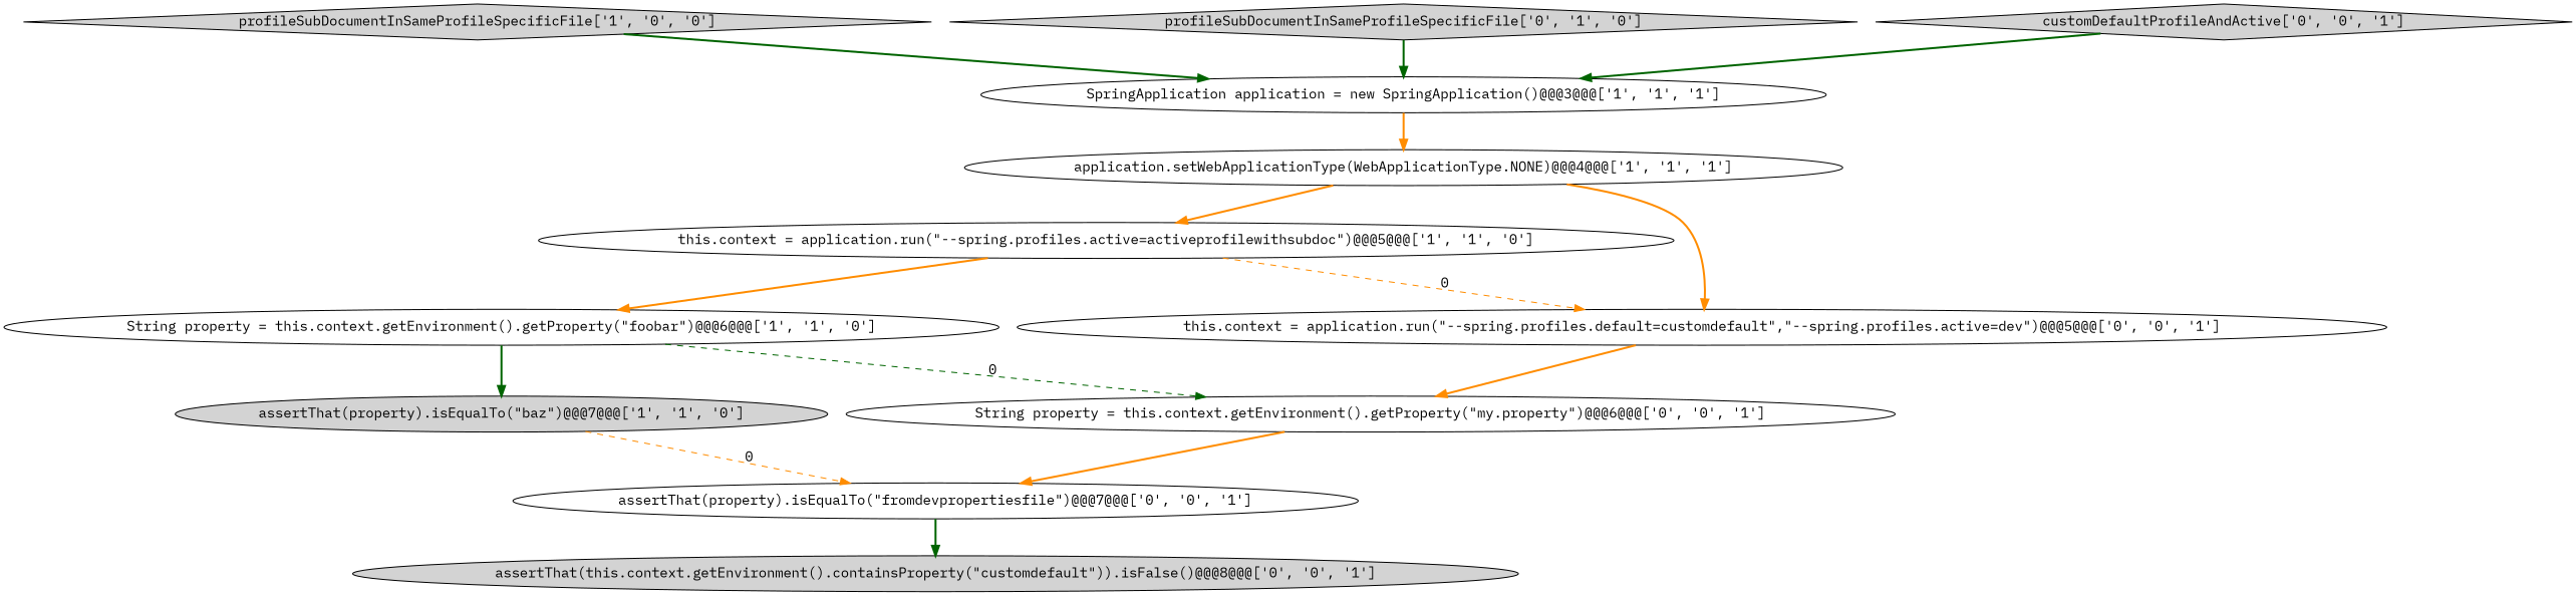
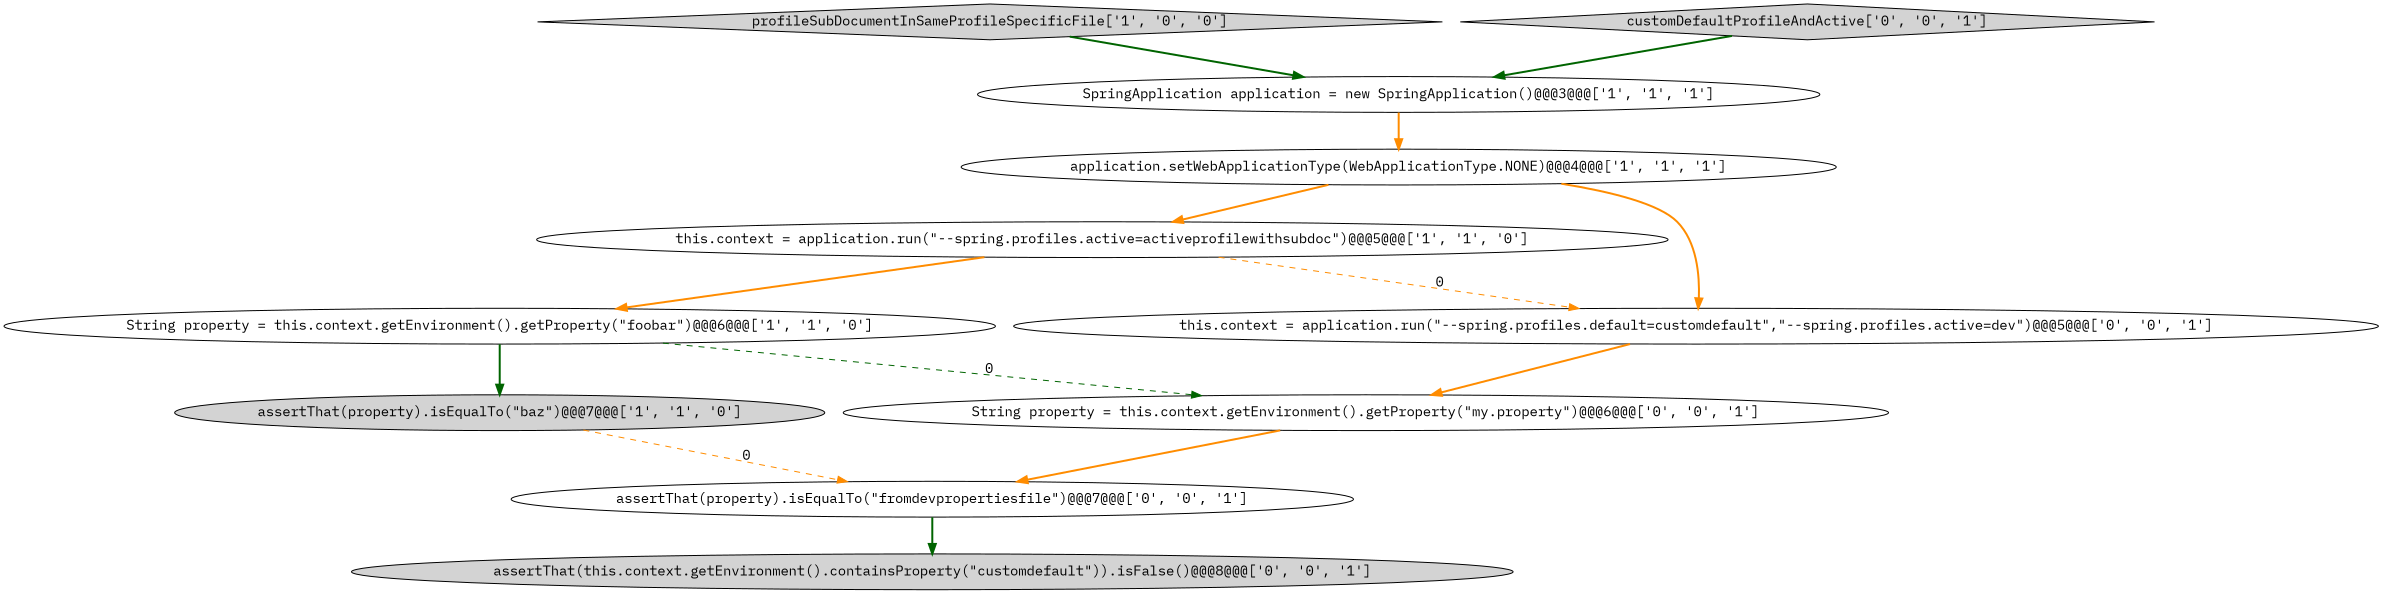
  digraph {
    fontname="IBM Plex Mono"
    node [fillcolor=white shape=ellipse style=filled fontname="IBM Plex Mono"]
    edge [style=bold color=darkorange fontname="IBM Plex Mono"]
    n1 [label="SpringApplication application = new SpringApplication()@@@3@@@['1', '1', '1']"]
    n2 [label="application.setWebApplicationType(WebApplicationType.NONE)@@@4@@@['1', '1', '1']"]
    n3 [fillcolor=lightgray label="profileSubDocumentInSameProfileSpecificFile['1', '0', '0']" shape=diamond]
-   n4 [fillcolor=lightgray label="profileSubDocumentInSameProfileSpecificFile['0', '1', '0']" shape=diamond]
    n5 [fillcolor=lightgray label="assertThat(this.context.getEnvironment().containsProperty(\"customdefault\")).isFalse()@@@8@@@['0', '0', '1']"]
    n6 [fillcolor=lightgray label="assertThat(property).isEqualTo(\"baz\")@@@7@@@['1', '1', '0']"]
    n7 [label="assertThat(property).isEqualTo(\"fromdevpropertiesfile\")@@@7@@@['0', '0', '1']"]
    n8 [label="this.context = application.run(\"--spring.profiles.active=activeprofilewithsubdoc\")@@@5@@@['1', '1', '0']"]
    n9 [label="this.context = application.run(\"--spring.profiles.default=customdefault\",\"--spring.profiles.active=dev\")@@@5@@@['0', '0', '1']"]
    n10 [label="String property = this.context.getEnvironment().getProperty(\"foobar\")@@@6@@@['1', '1', '0']"]
    n11 [label="String property = this.context.getEnvironment().getProperty(\"my.property\")@@@6@@@['0', '0', '1']"]
    n12 [fillcolor=lightgray label="customDefaultProfileAndActive['0', '0', '1']" shape=diamond]
    n1 -> n2
    n2 -> n8
    n2 -> n9
    n3 -> n1 [color=darkgreen]
-   n4 -> n1 [color=darkgreen]
    n6 -> n7 [label=0 style=dashed]
    n7 -> n5 [color=darkgreen]
    n8 -> n9 [label=0 style=dashed]
    n8 -> n10
    n9 -> n11
    n10 -> n6 [color=darkgreen]
    n10 -> n11 [label=0 style=dashed color=darkgreen]
    n11 -> n7
    n12 -> n1 [color=darkgreen]
  }
